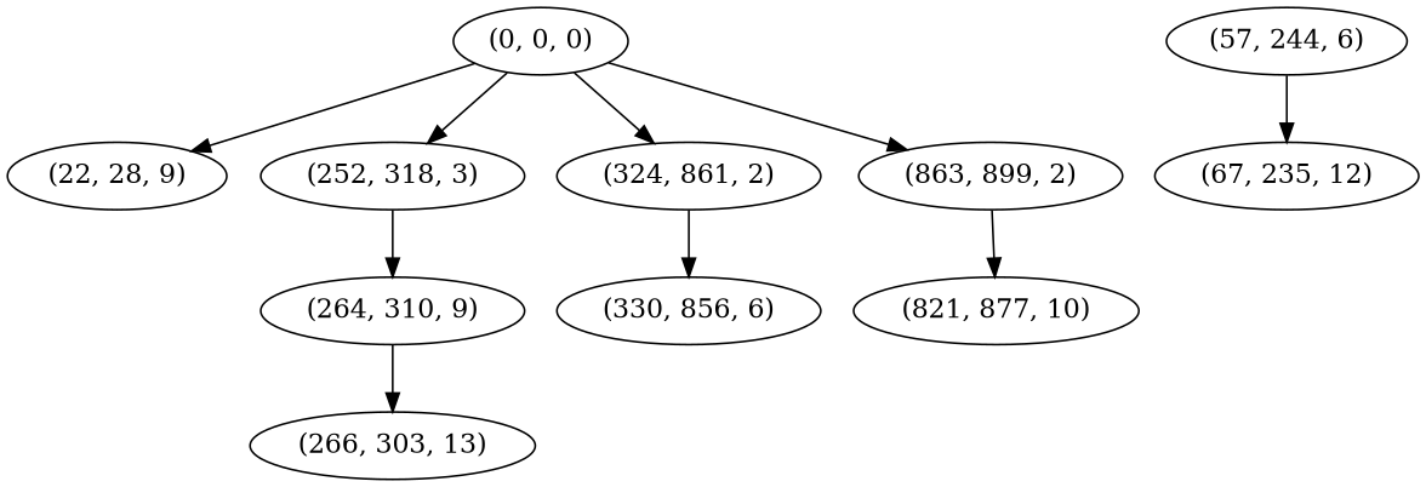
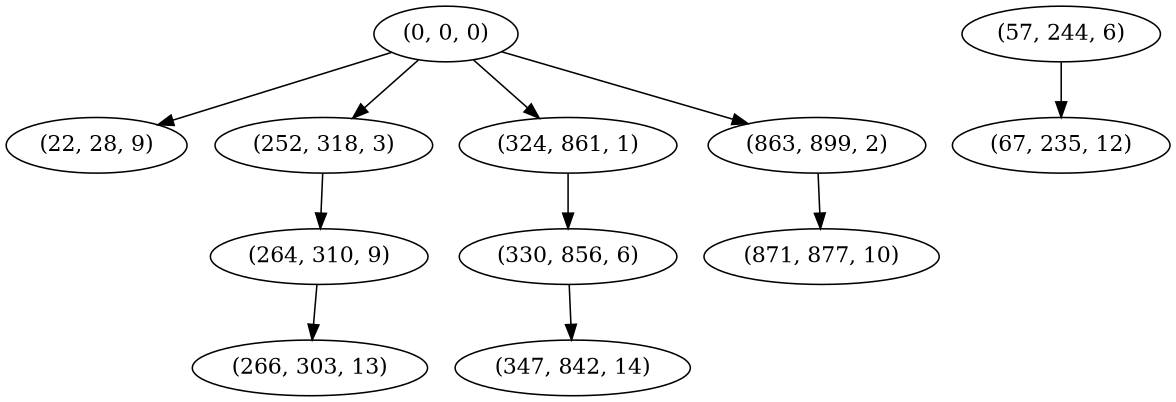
  digraph {
    "(0, 0, 0)"
    "(22, 28, 9)"
    "(252, 318, 3)"
-   "(324, 861, 1)" [label="(324, 861, 2)"]
+   "(324, 861, 1)"
    n5 [label="(863, 899, 2)"]
    "(57, 244, 6)"
    "(67, 235, 12)"
    n8 [label="(264, 310, 9)"]
    "(330, 856, 6)"
-   "(871, 877, 10)" [label="(821, 877, 10)"]
+   "(871, 877, 10)"
    "(266, 303, 13)"
+   "(347, 842, 14)"
    "(0, 0, 0)" -> "(22, 28, 9)"
    "(0, 0, 0)" -> "(252, 318, 3)"
    "(0, 0, 0)" -> "(324, 861, 1)"
    "(0, 0, 0)" -> n5
    "(252, 318, 3)" -> n8
    "(324, 861, 1)" -> "(330, 856, 6)"
    n5 -> "(871, 877, 10)"
    "(57, 244, 6)" -> "(67, 235, 12)"
    n8 -> "(266, 303, 13)"
+   "(330, 856, 6)" -> "(347, 842, 14)"
  }
